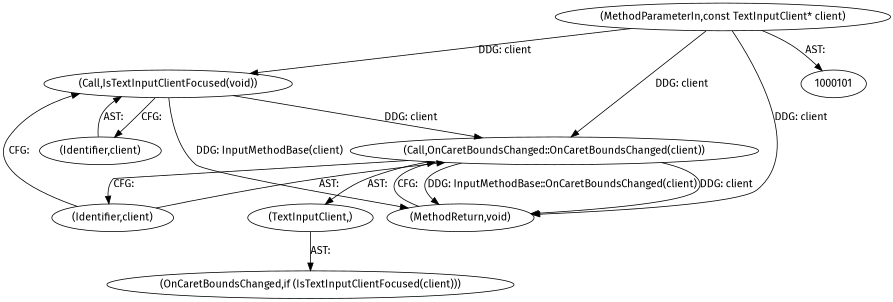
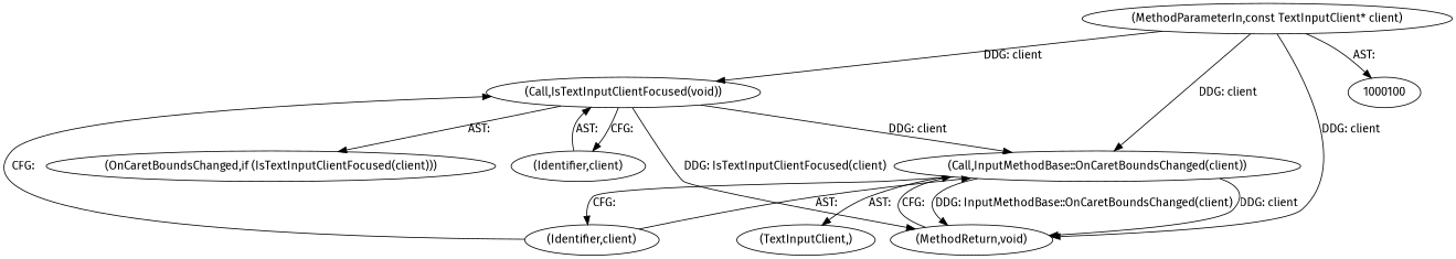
  digraph {
    fontname="Fira Sans"
    node [fontname="Fira Sans"]
    edge [fontname="Fira Sans"]
    n1 [label="(Call,IsTextInputClientFocused(void))"]
-   n2 [label="(Call,OnCaretBoundsChanged::OnCaretBoundsChanged(client))"]
+   n2 [label="(Call,InputMethodBase::OnCaretBoundsChanged(client))"]
    n3 [label="(Identifier,client)"]
    n4 [label="(OnCaretBoundsChanged,if (IsTextInputClientFocused(client)))"]
    n5 [label="(MethodReturn,void)"]
    n6 [label="(Identifier,client)"]
    n7 [label="(TextInputClient,)"]
    n8 [label="(MethodParameterIn,const TextInputClient* client)"]
-   1000100 [label=1000101]
+   1000100
    n1 -> n2 [label="DDG: client"]
    n1 -> n3 [label="CFG: "]
-   n7 -> n4 [label="AST: "]
-   n1 -> n5 [label="DDG: InputMethodBase(client)"]
+   n1 -> n4 [label="AST: "]
+   n1 -> n5 [label="DDG: IsTextInputClientFocused(client)"]
    n2 -> n5 [label="DDG: InputMethodBase::OnCaretBoundsChanged(client)"]
    n2 -> n5 [label="DDG: client"]
    n2 -> n6 [label="CFG: "]
    n2 -> n7 [label="AST: "]
    n3 -> n1 [label="AST: "]
    n5 -> n2 [label="CFG: "]
    n6 -> n1 [label="CFG: "]
    n6 -> n2 [label="AST: "]
    n8 -> n1 [label="DDG: client"]
    n8 -> n2 [label="DDG: client"]
    n8 -> n5 [label="DDG: client"]
    n8 -> 1000100 [label="AST: "]
  }
